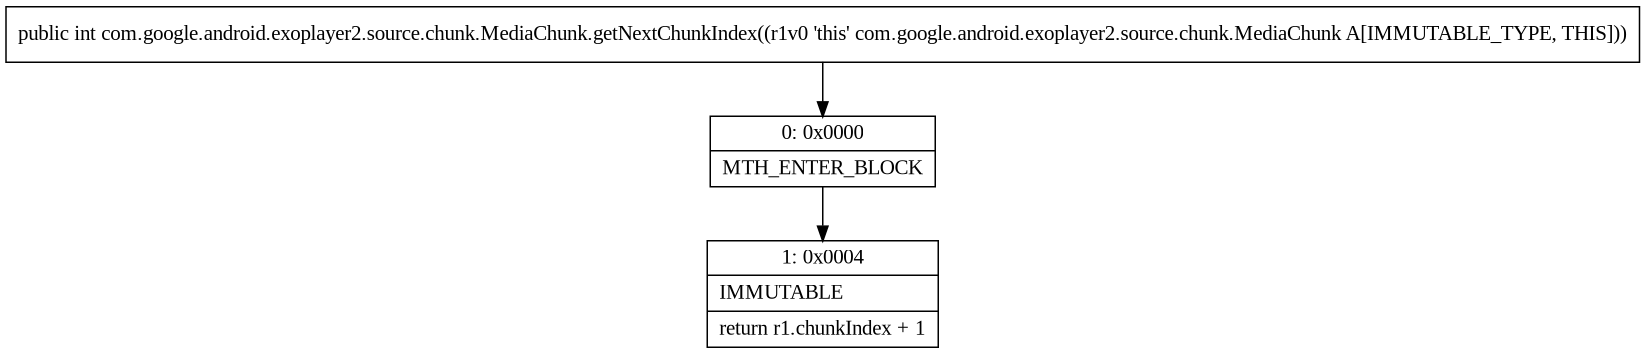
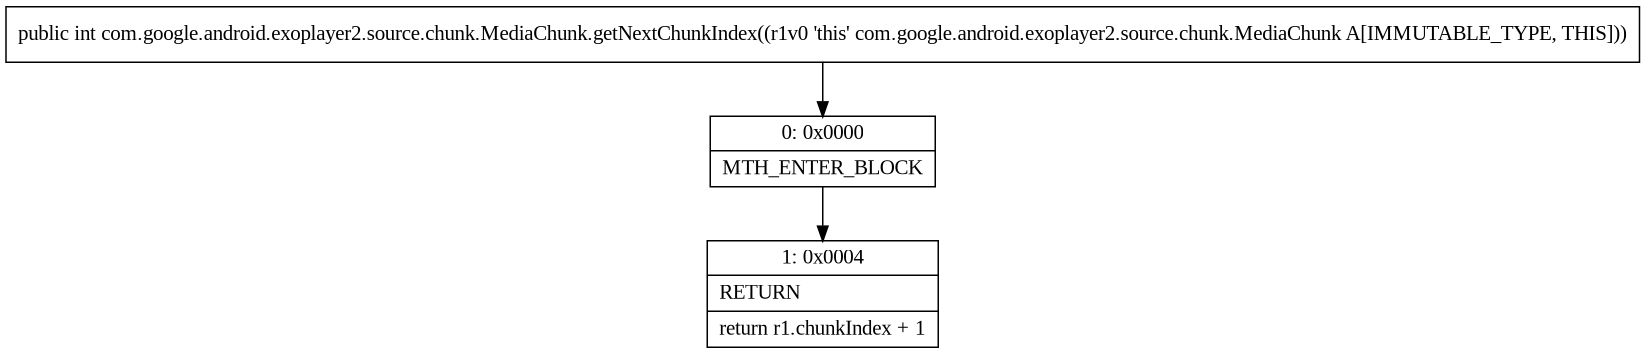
  digraph {
    fontname="Liberation Serif"
    node [shape=record fontname="Liberation Serif"]
    edge [fontname="Liberation Serif"]
    n1 [label="{0\:\ 0x0000|MTH_ENTER_BLOCK\l}"]
-   n2 [label="{1\:\ 0x0004|IMMUTABLE\l|return r1.chunkIndex + 1\l}"]
+   n2 [label="{1\:\ 0x0004|RETURN\l|return r1.chunkIndex + 1\l}"]
    n3 [label="{public int com.google.android.exoplayer2.source.chunk.MediaChunk.getNextChunkIndex((r1v0 'this' com.google.android.exoplayer2.source.chunk.MediaChunk A[IMMUTABLE_TYPE, THIS])) }"]
    n1 -> n2
    n3 -> n1
  }
